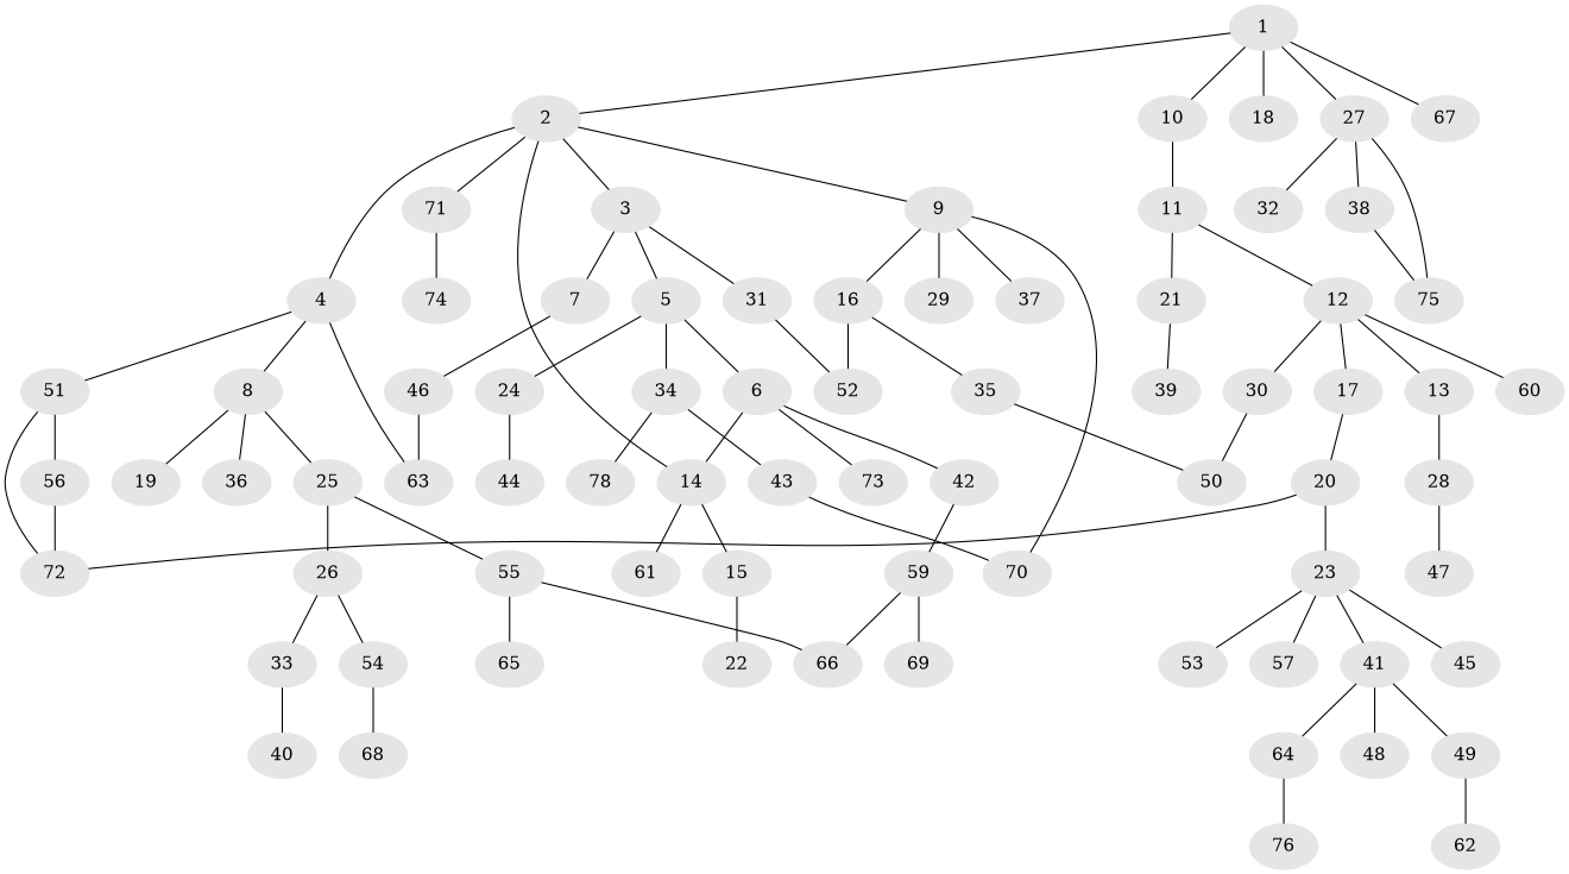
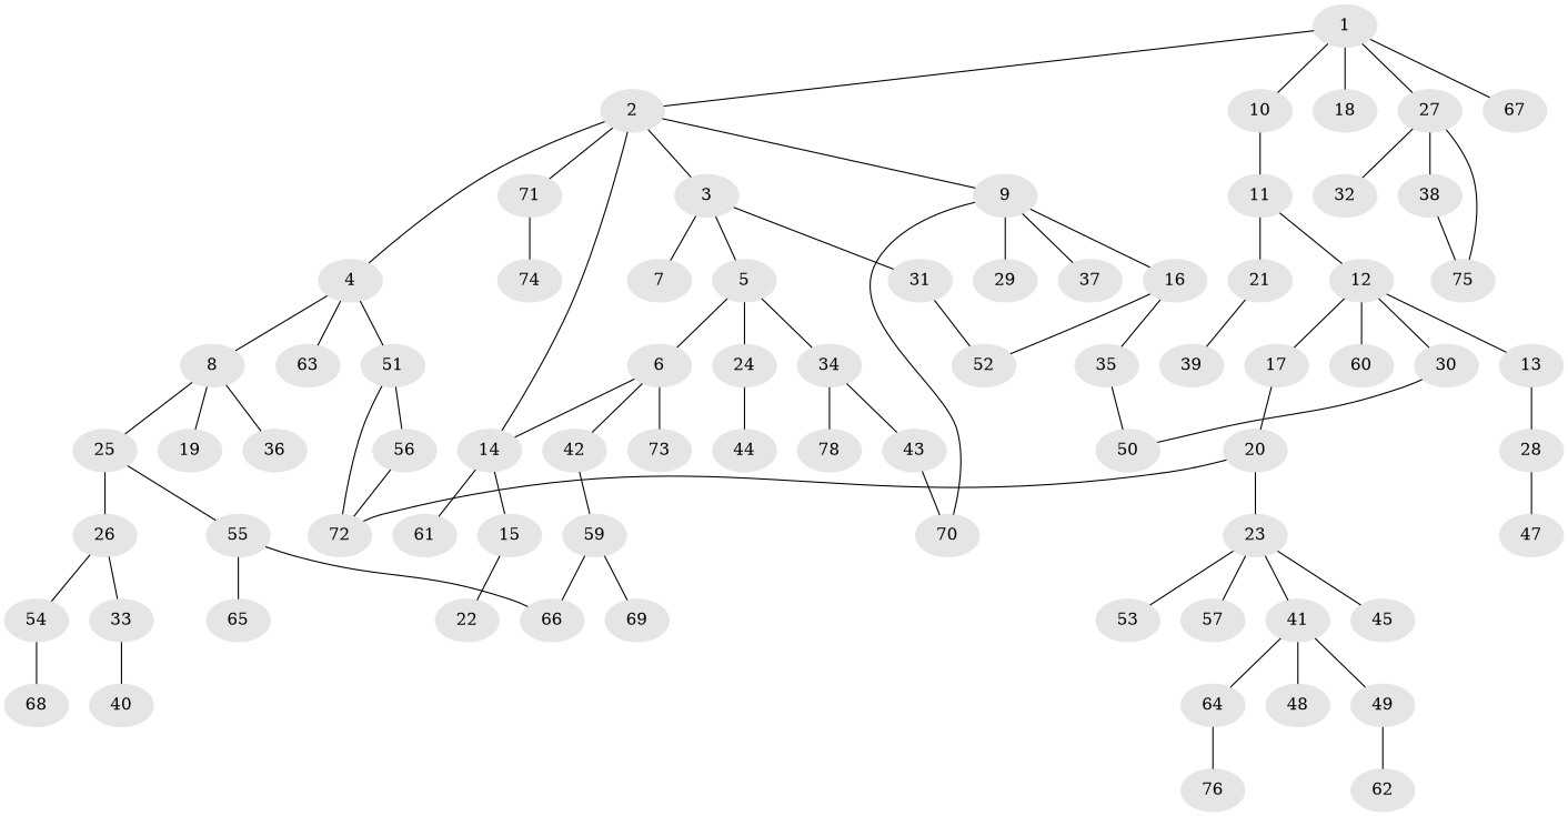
  graph {
    node [color=gray90 style=filled]
    1
    2
    10
    18
    27
    67
    3
    4
    9
    14
    71
    11
    32
    38
    75
    5
    7
    31
    8
    51
    63
    16
    29
    37
    70
    15
    61
    74
    6
    24
    34
-   46
    52
    19
    25
    36
    72
    56
    42
    73
    44
    43
    n43 [label=78]
    59
    26
    55
    35
    12
    21
    13
    17
    30
    60
    39
    28
    20
    50
    47
    22
    23
    41
    45
    53
    57
    48
    49
    64
    33
    54
    65
    66
    40
    68
    62
    76
    69
    1 -- 2
    1 -- 10
    1 -- 18
    1 -- 27
    1 -- 67
    2 -- 3
    2 -- 4
    2 -- 9
    2 -- 14
    2 -- 71
    10 -- 11
    27 -- 32
    27 -- 38
    27 -- 75
    3 -- 5
    3 -- 7
    3 -- 31
    4 -- 8
    4 -- 51
    4 -- 63
    9 -- 16
    9 -- 29
    9 -- 37
    9 -- 70
    14 -- 15
    14 -- 61
    71 -- 74
    11 -- 12
    11 -- 21
    38 -- 75
    5 -- 6
    5 -- 24
    5 -- 34
-   7 -- 46
    31 -- 52
    8 -- 19
    8 -- 25
    8 -- 36
    51 -- 72
    51 -- 56
    16 -- 52
    16 -- 35
    15 -- 22
    6 -- 14
    6 -- 42
    6 -- 73
    24 -- 44
    34 -- 43
    34 -- n43
-   46 -- 63
    25 -- 26
    25 -- 55
    56 -- 72
    42 -- 59
    43 -- 70
    59 -- 66
    59 -- 69
    26 -- 33
    26 -- 54
    55 -- 65
    55 -- 66
    35 -- 50
    12 -- 13
    12 -- 17
    12 -- 30
    12 -- 60
    21 -- 39
    13 -- 28
    17 -- 20
    30 -- 50
    28 -- 47
    20 -- 72
    20 -- 23
    23 -- 41
    23 -- 45
    23 -- 53
    23 -- 57
    41 -- 48
    41 -- 49
    41 -- 64
    49 -- 62
    64 -- 76
    33 -- 40
    54 -- 68
  }
